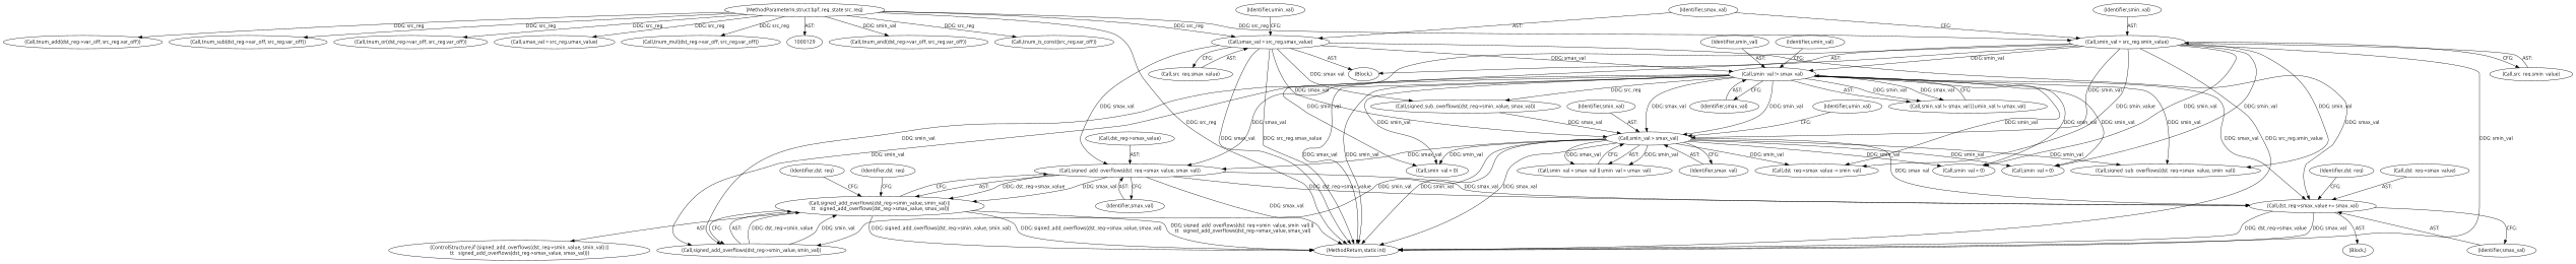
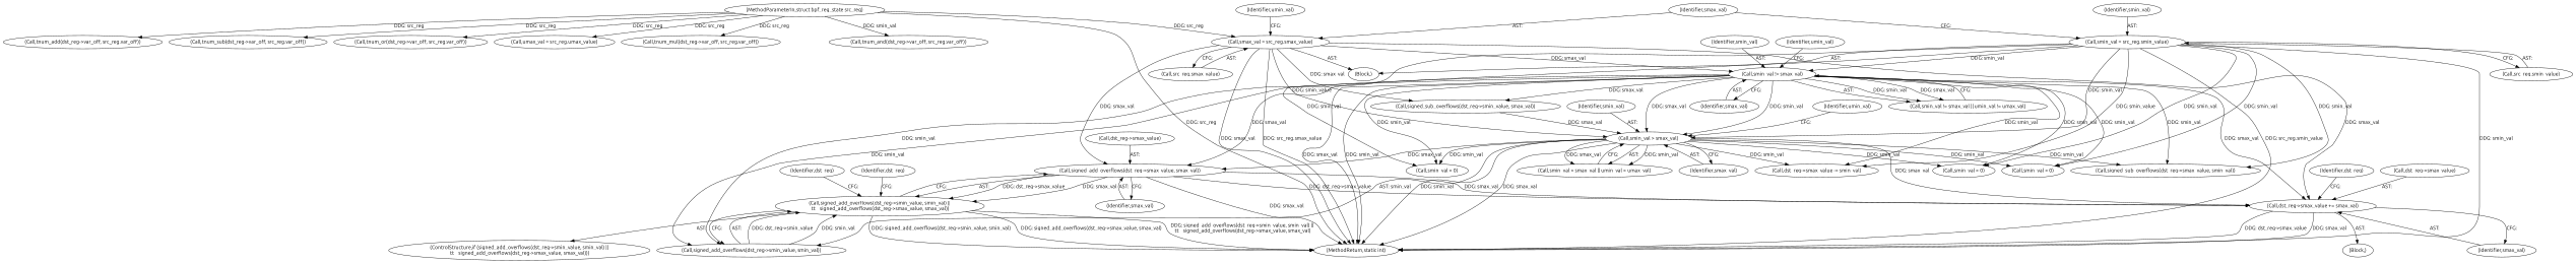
  digraph {
    fontname=Ubuntu
    node [fontname=Ubuntu]
    edge [fontname=Ubuntu]
    n1 [label="(Call,signed_add_overflows(dst_reg->smax_value, smax_val))"]
    n2 [label="(Call,signed_add_overflows(dst_reg->smin_value, smin_val) ||\n \t\t    signed_add_overflows(dst_reg->smax_value, smax_val))"]
    n3 [label="(Call,dst_reg->smax_value += smax_val)"]
    n4 [label="(MethodReturn,static int)"]
    n5 [label="(Identifier,smax_val)"]
    n6 [label="(Call,signed_add_overflows(dst_reg->smin_value, smin_val))"]
    n7 [label="(ControlStructure,if (signed_add_overflows(dst_reg->smin_value, smin_val) ||\n \t\t    signed_add_overflows(dst_reg->smax_value, smax_val)))"]
    n8 [label="(Identifier,smax_val)"]
    n9 [label="(Block,)"]
    n10 [label="(Call,smin_val != smax_val)"]
    n11 [label="(Call,smin_val > smax_val)"]
    n12 [label="(Call,signed_sub_overflows(dst_reg->smin_value, smax_val))"]
    n13 [label="(Call,smin_val < 0)"]
    n14 [label="(Call,smin_val < 0)"]
    n15 [label="(Call,dst_reg->smax_value -= smin_val)"]
    n16 [label="(Call,smin_val < 0)"]
    n17 [label="(Identifier,smax_val)"]
    n18 [label="(Call,smin_val != smax_val || umin_val != umax_val)"]
    n19 [label="(Call,signed_sub_overflows(dst_reg->smax_value, smin_val))"]
    n20 [label="(Call,smin_val > smax_val || umin_val > umax_val)"]
    n21 [label="(Identifier,smax_val)"]
    n22 [label="(Call,smin_val = src_reg.smin_value)"]
    n23 [label="(Call,src_reg.smin_value)"]
    n24 [label="(Block,)"]
    n25 [label="(MethodParameterIn,struct bpf_reg_state src_reg)"]
    n26 [label="(Call,smax_val = src_reg.smax_value)"]
    n27 [label="(Call,tnum_and(dst_reg->var_off, src_reg.var_off))"]
-   n28 [label="(Call,tnum_is_const(src_reg.var_off))"]
    n29 [label="(Call,tnum_add(dst_reg->var_off, src_reg.var_off))"]
    n30 [label="(Call,tnum_sub(dst_reg->var_off, src_reg.var_off))"]
    n31 [label="(Call,tnum_or(dst_reg->var_off, src_reg.var_off))"]
    n32 [label="(Call,umax_val = src_reg.umax_value)"]
    n33 [label="(Call,tnum_mul(dst_reg->var_off, src_reg.var_off))"]
-   1000129
    n35 [label="(Call,src_reg.smax_value)"]
    n36 [label="(Identifier,umin_val)"]
    n37 [label="(Identifier,dst_reg)"]
    n38 [label="(Identifier,dst_reg)"]
    n39 [label="(Identifier,umin_val)"]
    n40 [label="(Call,dst_reg->smax_value)"]
    n41 [label="(Identifier,smin_val)"]
    n42 [label="(Identifier,smin_val)"]
    n43 [label="(Identifier,smin_val)"]
    n44 [label="(Call,dst_reg->smax_value)"]
    n45 [label="(Identifier,umin_val)"]
    n46 [label="(Identifier,dst_reg)"]
    n47 [label="(Identifier,smax_val)"]
    n1 -> n2 [label="AST: "]
    n1 -> n2 [label="DDG: dst_reg->smax_value"]
    n1 -> n2 [label="DDG: smax_val"]
    n1 -> n3 [label="DDG: smax_val"]
    n1 -> n3 [label="DDG: dst_reg->smax_value"]
    n1 -> n4 [label="DDG: smax_val"]
    n1 -> n5 [label="CFG: "]
    n2 -> n1 [label="CFG: "]
    n2 -> n4 [label="DDG: signed_add_overflows(dst_reg->smax_value, smax_val)"]
    n2 -> n4 [label="DDG: signed_add_overflows(dst_reg->smin_value, smin_val) ||\n \t\t    signed_add_overflows(dst_reg->smax_value, smax_val)"]
    n2 -> n4 [label="DDG: signed_add_overflows(dst_reg->smin_value, smin_val)"]
    n2 -> n6 [label="CFG: "]
    n2 -> n7 [label="AST: "]
    n3 -> n4 [label="DDG: dst_reg->smax_value"]
    n3 -> n4 [label="DDG: smax_val"]
    n3 -> n8 [label="CFG: "]
    n3 -> n9 [label="AST: "]
    n5 -> n1 [label="AST: "]
    n6 -> n2 [label="AST: "]
    n6 -> n2 [label="DDG: dst_reg->smin_value"]
    n6 -> n2 [label="DDG: smin_val"]
    n8 -> n3 [label="AST: "]
    n10 -> n1 [label="DDG: smax_val"]
    n10 -> n3 [label="DDG: smax_val"]
    n10 -> n4 [label="DDG: smax_val"]
    n10 -> n4 [label="DDG: smin_val"]
    n10 -> n6 [label="DDG: smin_val"]
    n10 -> n11 [label="DDG: smin_val"]
    n10 -> n11 [label="DDG: smax_val"]
-   n10 -> n12 [label="DDG: src_reg"]
+   n10 -> n12 [label="DDG: smax_val"]
    n10 -> n13 [label="DDG: smin_val"]
    n10 -> n14 [label="DDG: smin_val"]
    n10 -> n15 [label="DDG: smin_val"]
    n10 -> n16 [label="DDG: smin_val"]
    n10 -> n17 [label="CFG: "]
    n10 -> n18 [label="AST: "]
    n10 -> n18 [label="DDG: smin_val"]
    n10 -> n18 [label="DDG: smax_val"]
    n10 -> n19 [label="DDG: smin_val"]
    n11 -> n1 [label="DDG: smax_val"]
    n11 -> n3 [label="DDG: smax_val"]
    n11 -> n4 [label="DDG: smin_val"]
    n11 -> n4 [label="DDG: smax_val"]
-   n11 -> n6 [label="DDG: smin_val"]
+   n11 -> n6 [label="AST: smin_val"]
    n11 -> n13 [label="DDG: smin_val"]
    n11 -> n14 [label="DDG: smin_val"]
    n11 -> n15 [label="DDG: smin_val"]
    n11 -> n16 [label="DDG: smin_val"]
    n11 -> n19 [label="DDG: smin_val"]
    n11 -> n20 [label="AST: "]
    n11 -> n20 [label="DDG: smin_val"]
    n11 -> n20 [label="DDG: smax_val"]
    n11 -> n21 [label="CFG: "]
    n12 -> n11 [label="DDG: smax_val"]
    n17 -> n10 [label="AST: "]
    n18 -> n10 [label="CFG: "]
    n20 -> n11 [label="CFG: "]
    n21 -> n11 [label="AST: "]
    n22 -> n4 [label="DDG: src_reg.smin_value"]
    n22 -> n4 [label="DDG: smin_val"]
    n22 -> n6 [label="DDG: smin_val"]
    n22 -> n10 [label="DDG: smin_val"]
    n22 -> n11 [label="DDG: smin_val"]
    n22 -> n13 [label="DDG: smin_val"]
    n22 -> n14 [label="DDG: smin_val"]
    n22 -> n15 [label="DDG: smin_value"]
    n22 -> n16 [label="DDG: smin_val"]
    n22 -> n19 [label="DDG: smin_val"]
    n22 -> n23 [label="CFG: "]
    n22 -> n24 [label="AST: "]
    n23 -> n22 [label="AST: "]
    n25 -> n4 [label="DDG: src_reg"]
-   n25 -> n22 [label="DDG: src_reg"]
    n25 -> n26 [label="DDG: src_reg"]
    n25 -> n27 [label="DDG: smin_val"]
-   n25 -> n28 [label="DDG: src_reg"]
    n25 -> n29 [label="DDG: src_reg"]
    n25 -> n30 [label="DDG: src_reg"]
    n25 -> n31 [label="DDG: src_reg"]
    n25 -> n32 [label="DDG: src_reg"]
    n25 -> n33 [label="DDG: src_reg"]
-   n25 -> 1000129 [label="AST: "]
    n26 -> n1 [label="DDG: smax_val"]
    n26 -> n3 [label="DDG: smax_val"]
    n26 -> n4 [label="DDG: smax_val"]
    n26 -> n4 [label="DDG: src_reg.smax_value"]
    n26 -> n10 [label="DDG: smax_val"]
-   n26 -> n11 [label="DDG: smax_val"]
+   n26 -> n11 [label="DDG: smin_value"]
    n26 -> n12 [label="DDG: smax_val"]
    n26 -> n24 [label="AST: "]
    n26 -> n35 [label="CFG: "]
    n35 -> n26 [label="AST: "]
    n36 -> n26 [label="CFG: "]
    n37 -> n2 [label="CFG: "]
    n38 -> n3 [label="CFG: "]
    n39 -> n11 [label="CFG: "]
    n40 -> n3 [label="AST: "]
    n41 -> n10 [label="AST: "]
    n42 -> n22 [label="AST: "]
    n43 -> n11 [label="AST: "]
    n44 -> n1 [label="AST: "]
    n45 -> n10 [label="CFG: "]
    n46 -> n2 [label="CFG: "]
    n47 -> n22 [label="CFG: "]
    n47 -> n26 [label="AST: "]
  }
